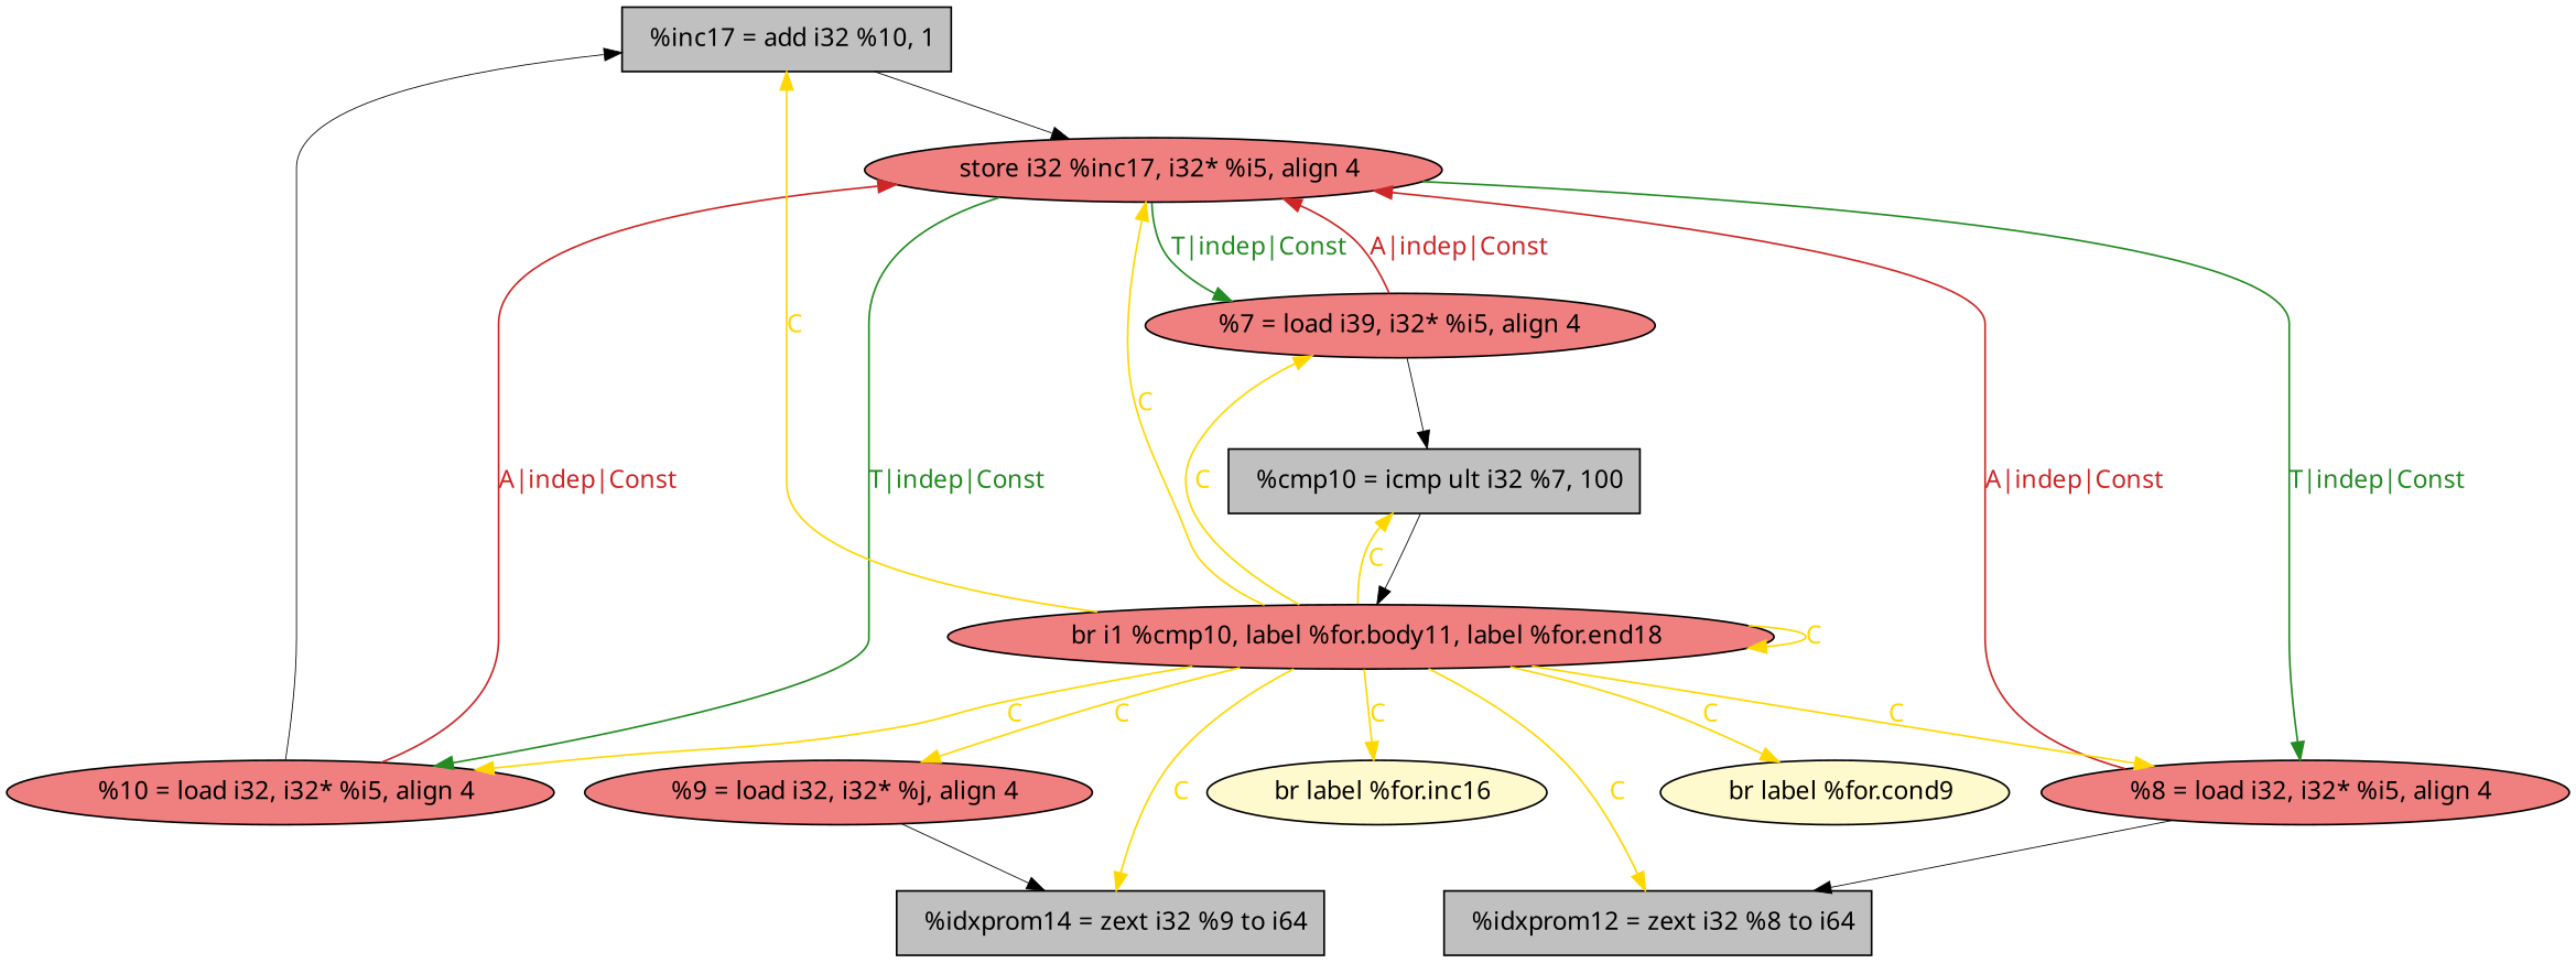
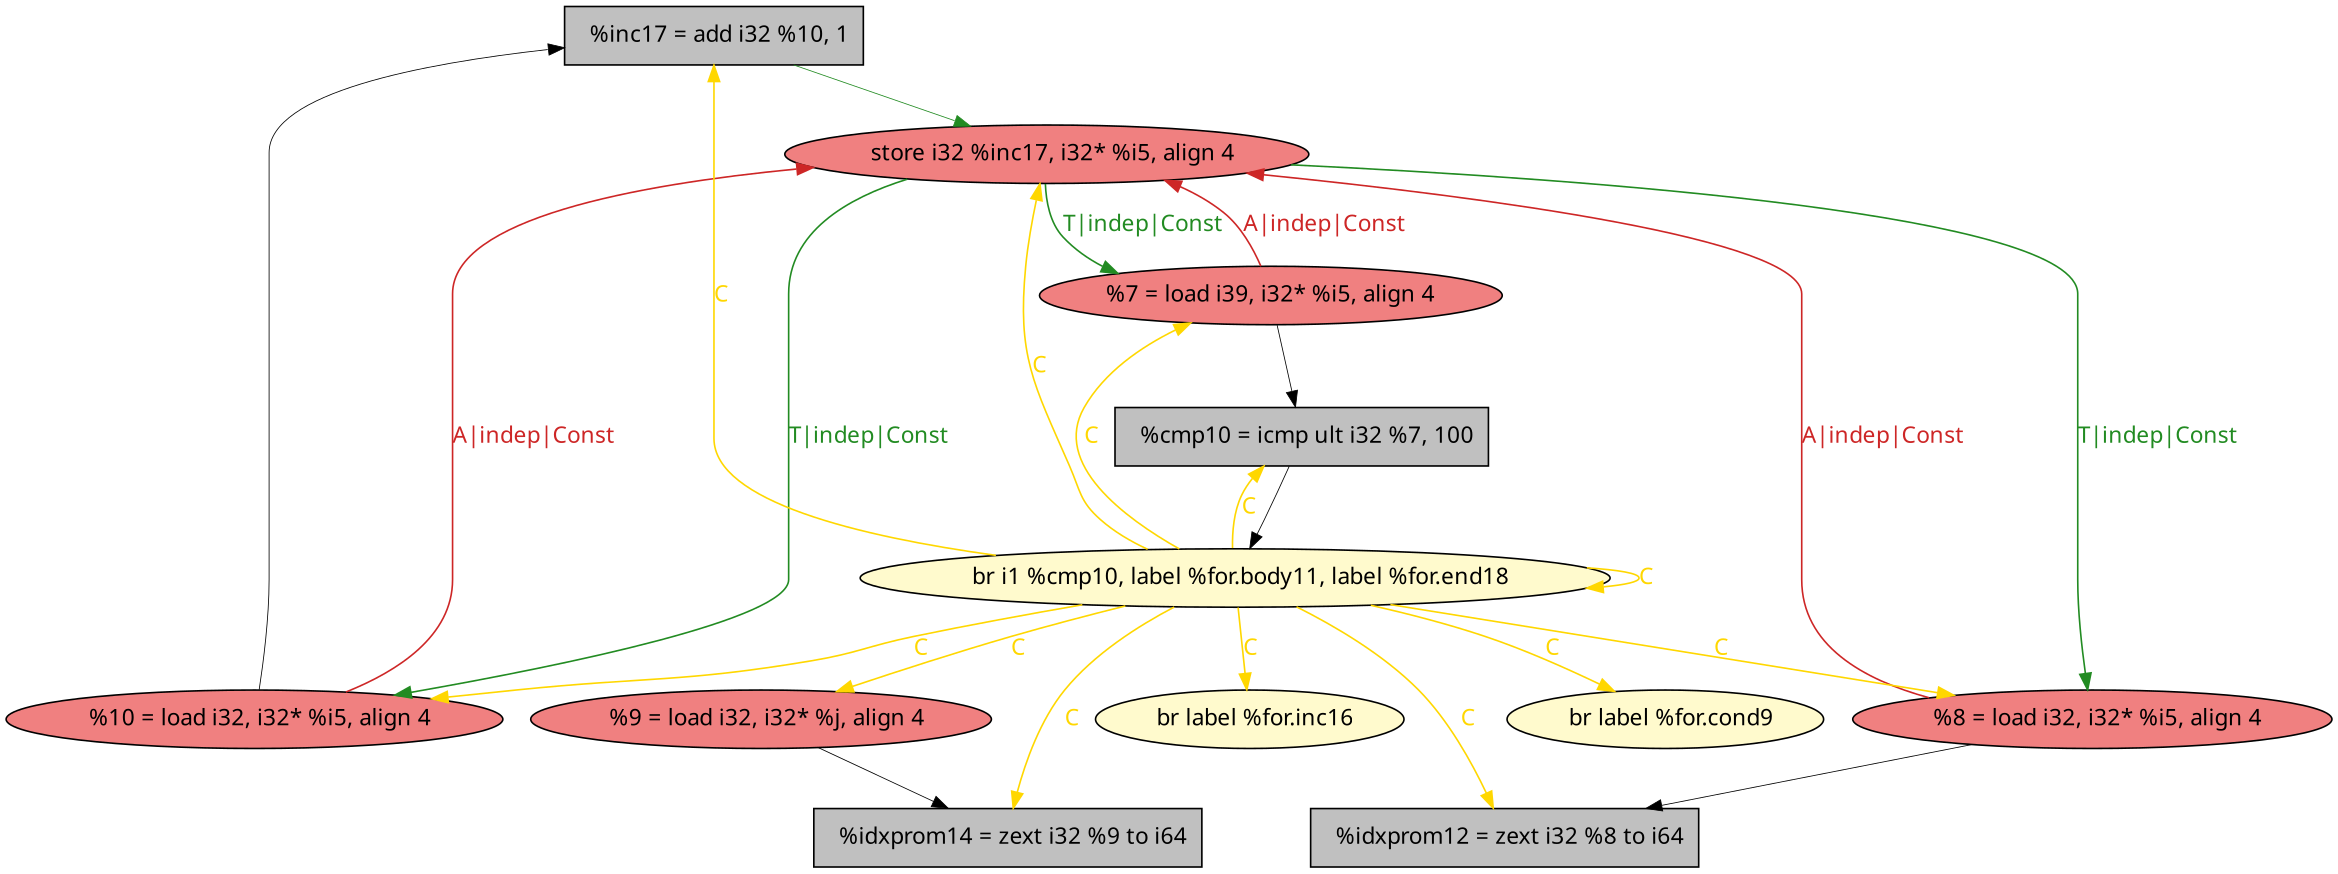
  digraph {
    fontname="Noto Sans"
    node [fillcolor=lightcoral fontname="Noto Sans" shape=ellipse style=filled]
    edge [color=gold fontcolor=gold fontname="Noto Sans" penwidth=1.0 style=solid]
    n1 [fillcolor=grey label="  %inc17 = add i32 %10, 1" shape=rectangle]
    n2 [label="  store i32 %inc17, i32* %i5, align 4"]
    n3 [label="  %10 = load i32, i32* %i5, align 4"]
    n4 [label="  %8 = load i32, i32* %i5, align 4"]
    n5 [label="%7 = load i39, i32* %i5, align 4"]
    n6 [fillcolor=grey label="  %cmp10 = icmp ult i32 %7, 100" shape=rectangle]
-   n7 [label="  br i1 %cmp10, label %for.body11, label %for.end18"]
+   n7 [fillcolor=lemonchiffon label="  br i1 %cmp10, label %for.body11, label %for.end18"]
    n8 [fillcolor=lemonchiffon label="  br label %for.cond9"]
    n9 [fillcolor=grey label="  %idxprom12 = zext i32 %8 to i64" shape=rectangle]
    n10 [fillcolor=grey label="  %idxprom14 = zext i32 %9 to i64" shape=rectangle]
    n11 [fillcolor=lemonchiffon label="  br label %for.inc16"]
    n12 [label="  %9 = load i32, i32* %j, align 4"]
-   n1 -> n2 [color=black fontcolor=black penwidth=0.5]
+   n1 -> n2 [color=forestgreen fontcolor=black penwidth=0.5]
    n2 -> n3 [color=forestgreen fontcolor=forestgreen label="T|indep|Const"]
    n2 -> n4 [color=forestgreen fontcolor=forestgreen label="T|indep|Const"]
    n2 -> n5 [color=forestgreen fontcolor=forestgreen label="T|indep|Const"]
    n3 -> n1 [color=black fontcolor=black penwidth=0.5]
    n3 -> n2 [color=firebrick3 fontcolor=firebrick3 label="A|indep|Const"]
    n4 -> n2 [color=firebrick3 fontcolor=firebrick3 label="A|indep|Const"]
    n4 -> n9 [color=black fontcolor=black penwidth=0.5]
    n5 -> n2 [color=firebrick3 fontcolor=firebrick3 label="A|indep|Const"]
    n5 -> n6 [color=black fontcolor=black penwidth=0.5]
    n6 -> n7 [color=black fontcolor=black penwidth=0.5]
    n7 -> n1 [label=C]
    n7 -> n2 [label=C]
    n7 -> n3 [label=C]
    n7 -> n4 [label=C]
    n7 -> n5 [label=C]
    n7 -> n6 [label=C]
    n7 -> n7 [label=C]
    n7 -> n8 [label=C]
    n7 -> n9 [label=C]
    n7 -> n10 [label=C]
    n7 -> n11 [label=C]
    n7 -> n12 [label=C]
    n12 -> n10 [color=black fontcolor=black penwidth=0.5]
  }
